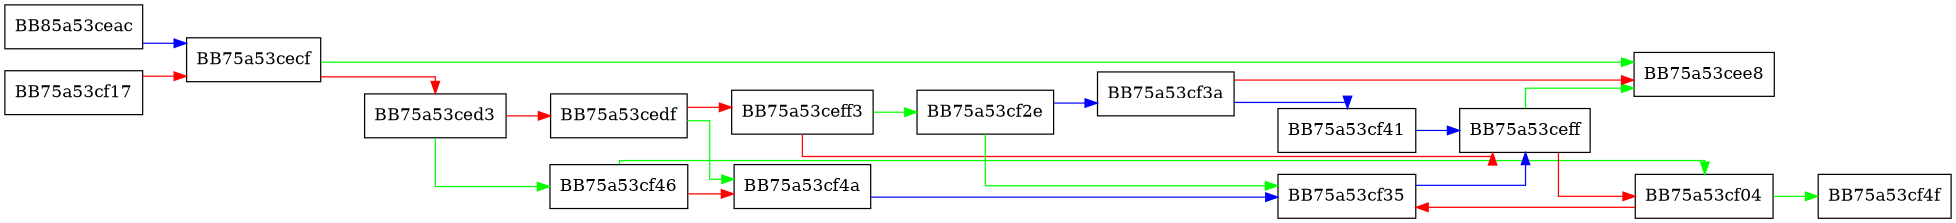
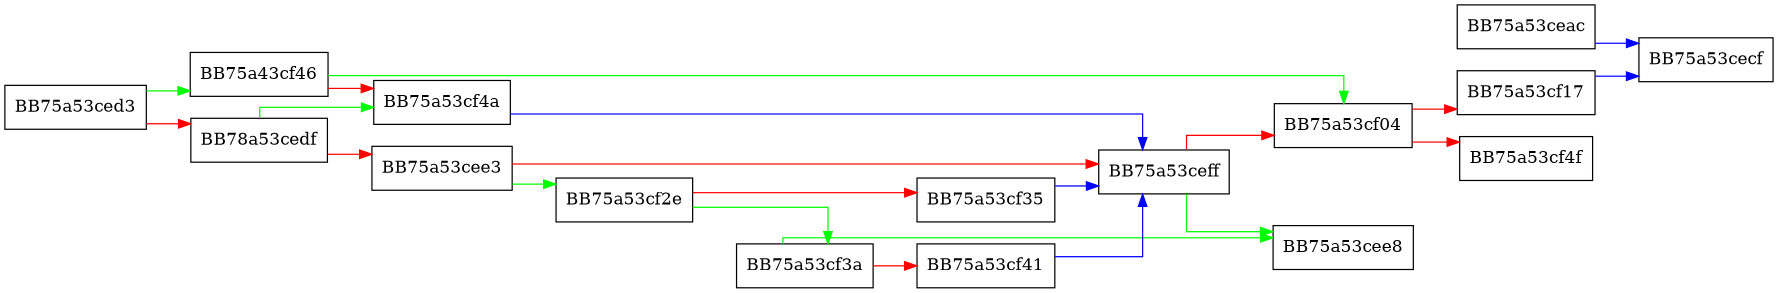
  digraph {
    rankdir=LR
    splines=ortho
    node [shape=box]
    edge [color=green]
-   BB75a53ceac [label=BB85a53ceac]
+   BB75a53ceac
    BB75a53cecf
    BB75a53cee8
    BB75a53ced3
-   BB75a53cf46
-   BB75a53cedf
+   BB75a53cf46 [label=BB75a43cf46]
+   BB75a53cedf [label=BB78a53cedf]
    BB75a53cf4a
    BB75a53cf04
-   BB75a53cee3 [label=BB75a53ceff3]
+   BB75a53cee3
    BB75a53ceff
    BB75a53cf2e
    BB75a53cf3a
    BB75a53cf35
    BB75a53cf41
    BB75a53cf4f
    BB75a53cf17
    BB75a53ceac -> BB75a53cecf [color=blue]
-   BB75a53cecf -> BB75a53cee8
-   BB75a53cecf -> BB75a53ced3 [color=red]
    BB75a53ced3 -> BB75a53cf46
    BB75a53ced3 -> BB75a53cedf [color=red]
    BB75a53cf46 -> BB75a53cf4a [color=red]
    BB75a53cf46 -> BB75a53cf04
    BB75a53cedf -> BB75a53cf4a
    BB75a53cedf -> BB75a53cee3 [color=red]
-   BB75a53cf4a -> BB75a53cf35 [color=blue]
-   BB75a53cf04 -> BB75a53cf4f
-   BB75a53cf04 -> BB75a53cf35 [color=red]
+   BB75a53cf4a -> BB75a53ceff [color=blue]
+   BB75a53cf04 -> BB75a53cf4f [color=red]
+   BB75a53cf04 -> BB75a53cf17 [color=red]
    BB75a53cee3 -> BB75a53ceff [color=red]
    BB75a53cee3 -> BB75a53cf2e
    BB75a53ceff -> BB75a53cee8
    BB75a53ceff -> BB75a53cf04 [color=red]
-   BB75a53cf2e -> BB75a53cf3a [color=blue]
-   BB75a53cf2e -> BB75a53cf35
-   BB75a53cf3a -> BB75a53cee8 [color=red]
-   BB75a53cf3a -> BB75a53cf41 [color=blue]
+   BB75a53cf2e -> BB75a53cf3a
+   BB75a53cf2e -> BB75a53cf35 [color=red]
+   BB75a53cf3a -> BB75a53cee8
+   BB75a53cf3a -> BB75a53cf41 [color=red]
    BB75a53cf35 -> BB75a53ceff [color=blue]
    BB75a53cf41 -> BB75a53ceff [color=blue]
-   BB75a53cf17 -> BB75a53cecf [color=red]
+   BB75a53cf17 -> BB75a53cecf [color=blue]
  }
